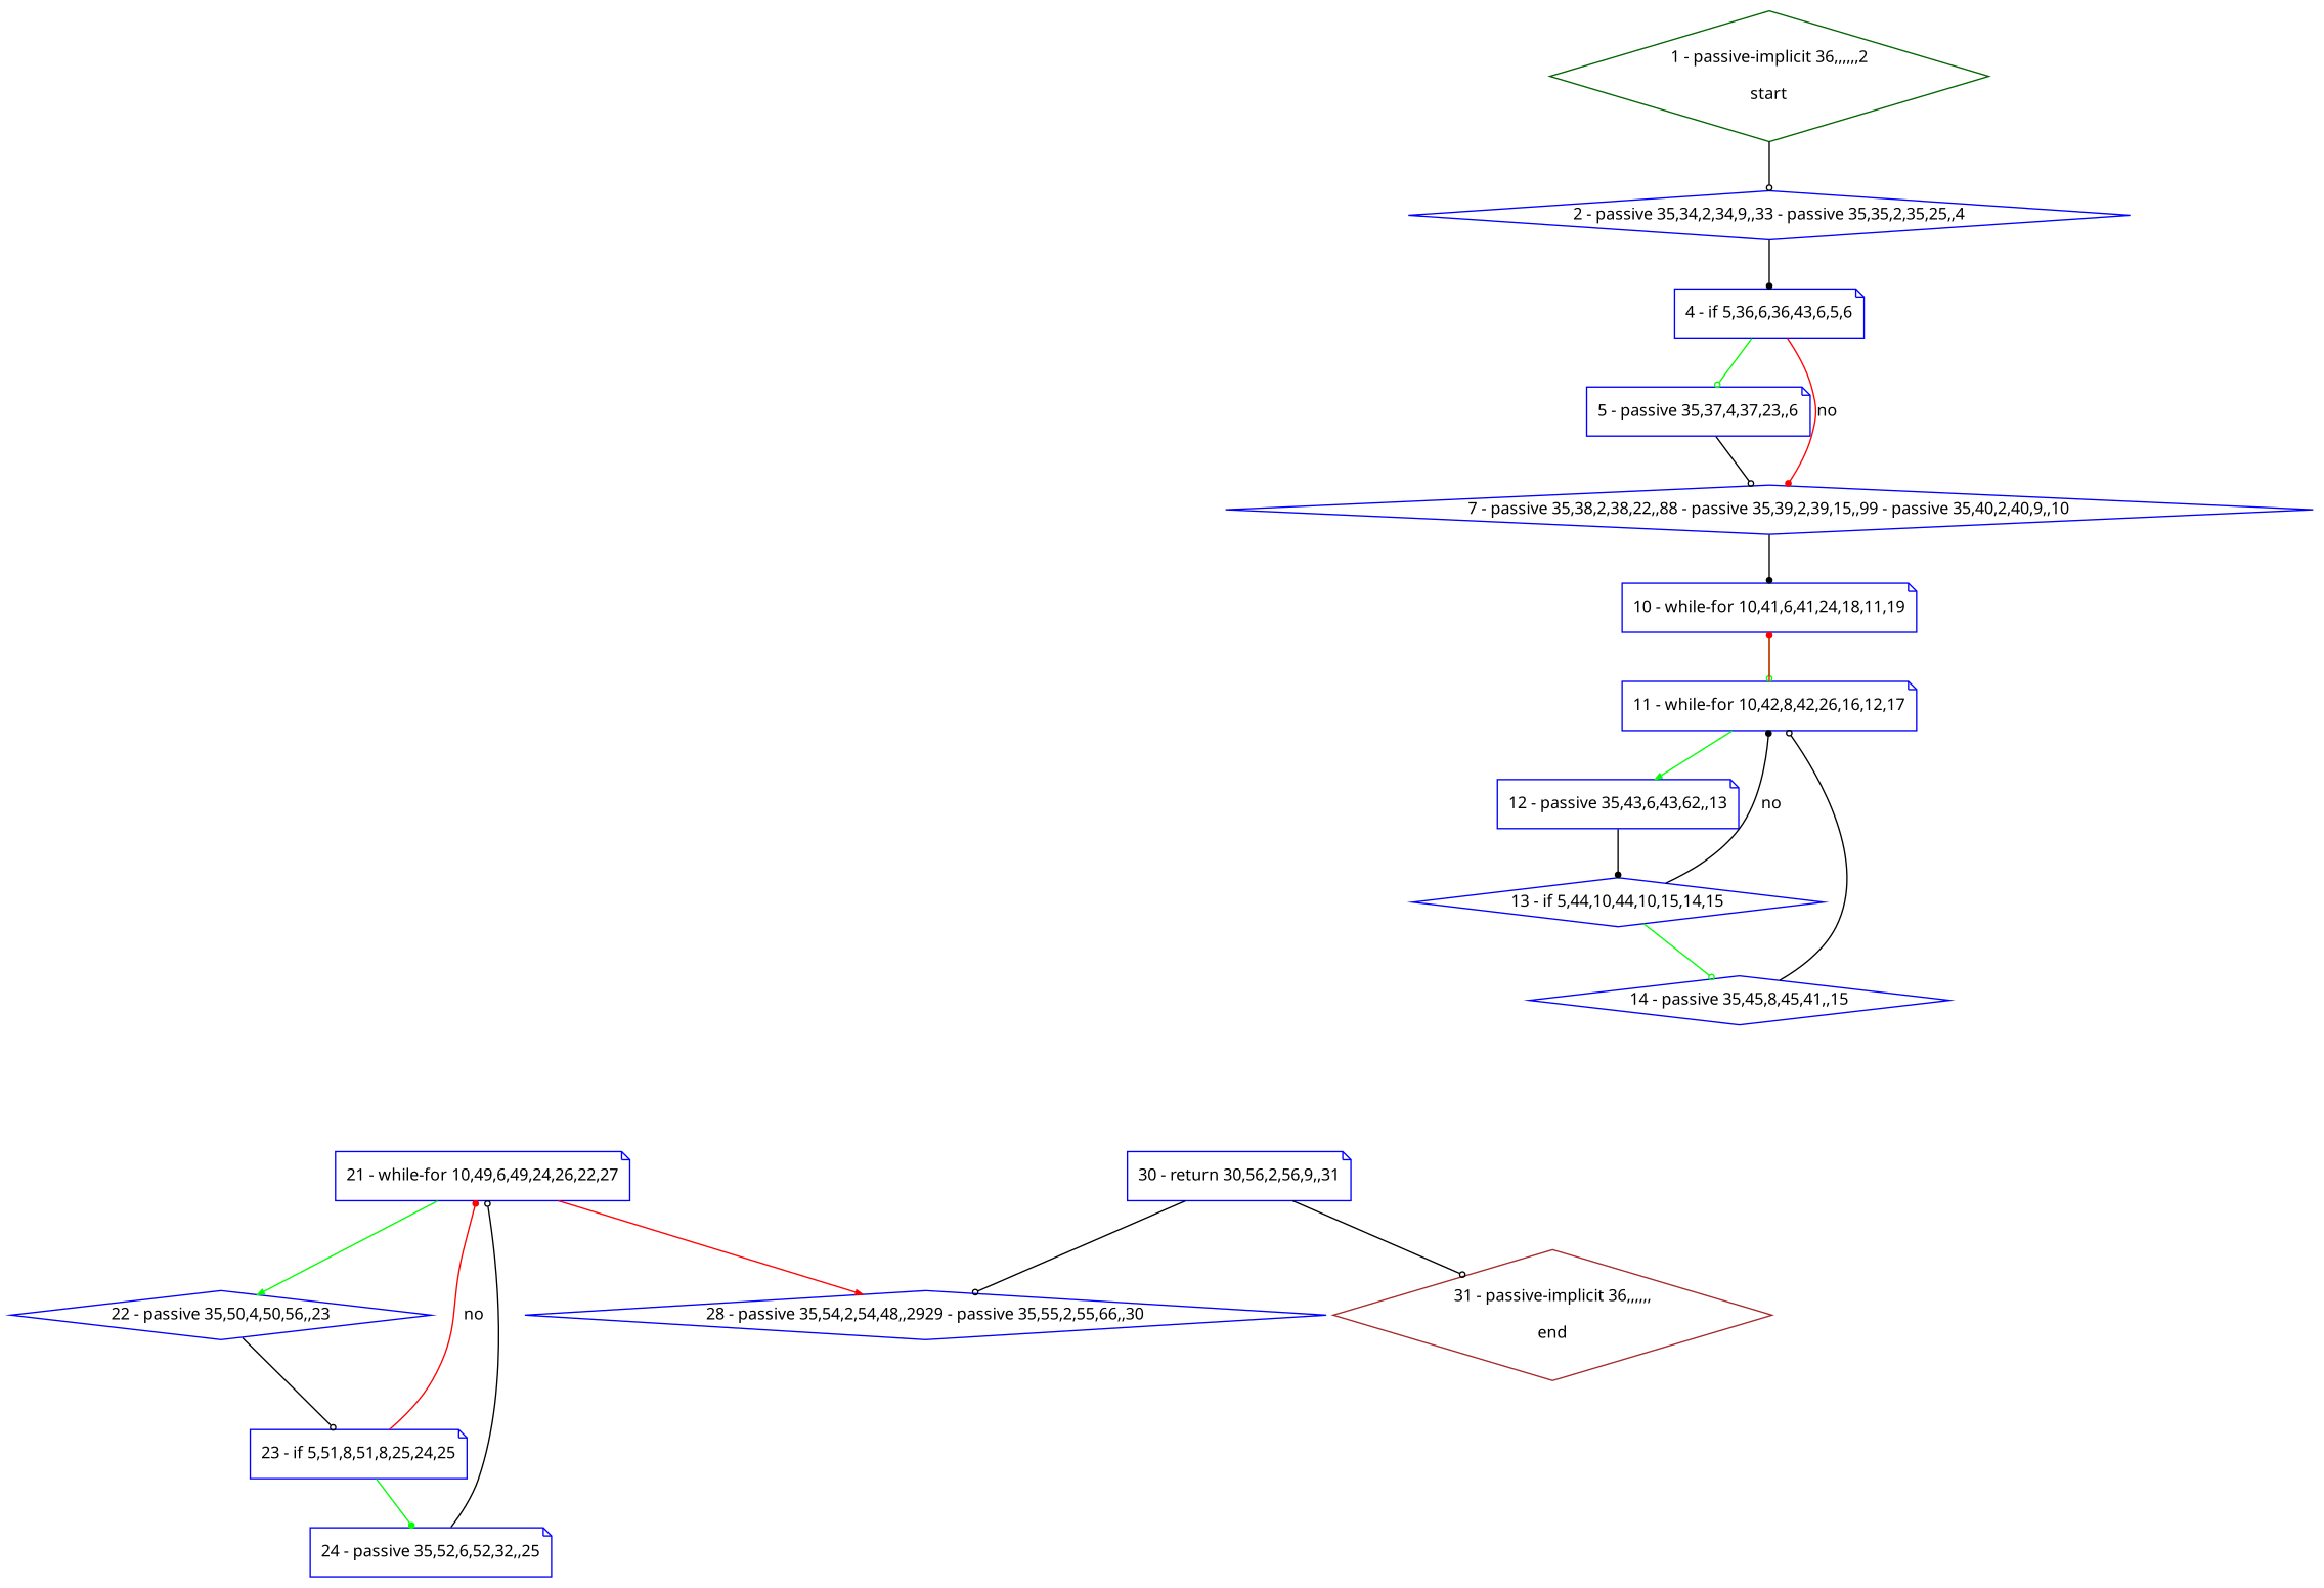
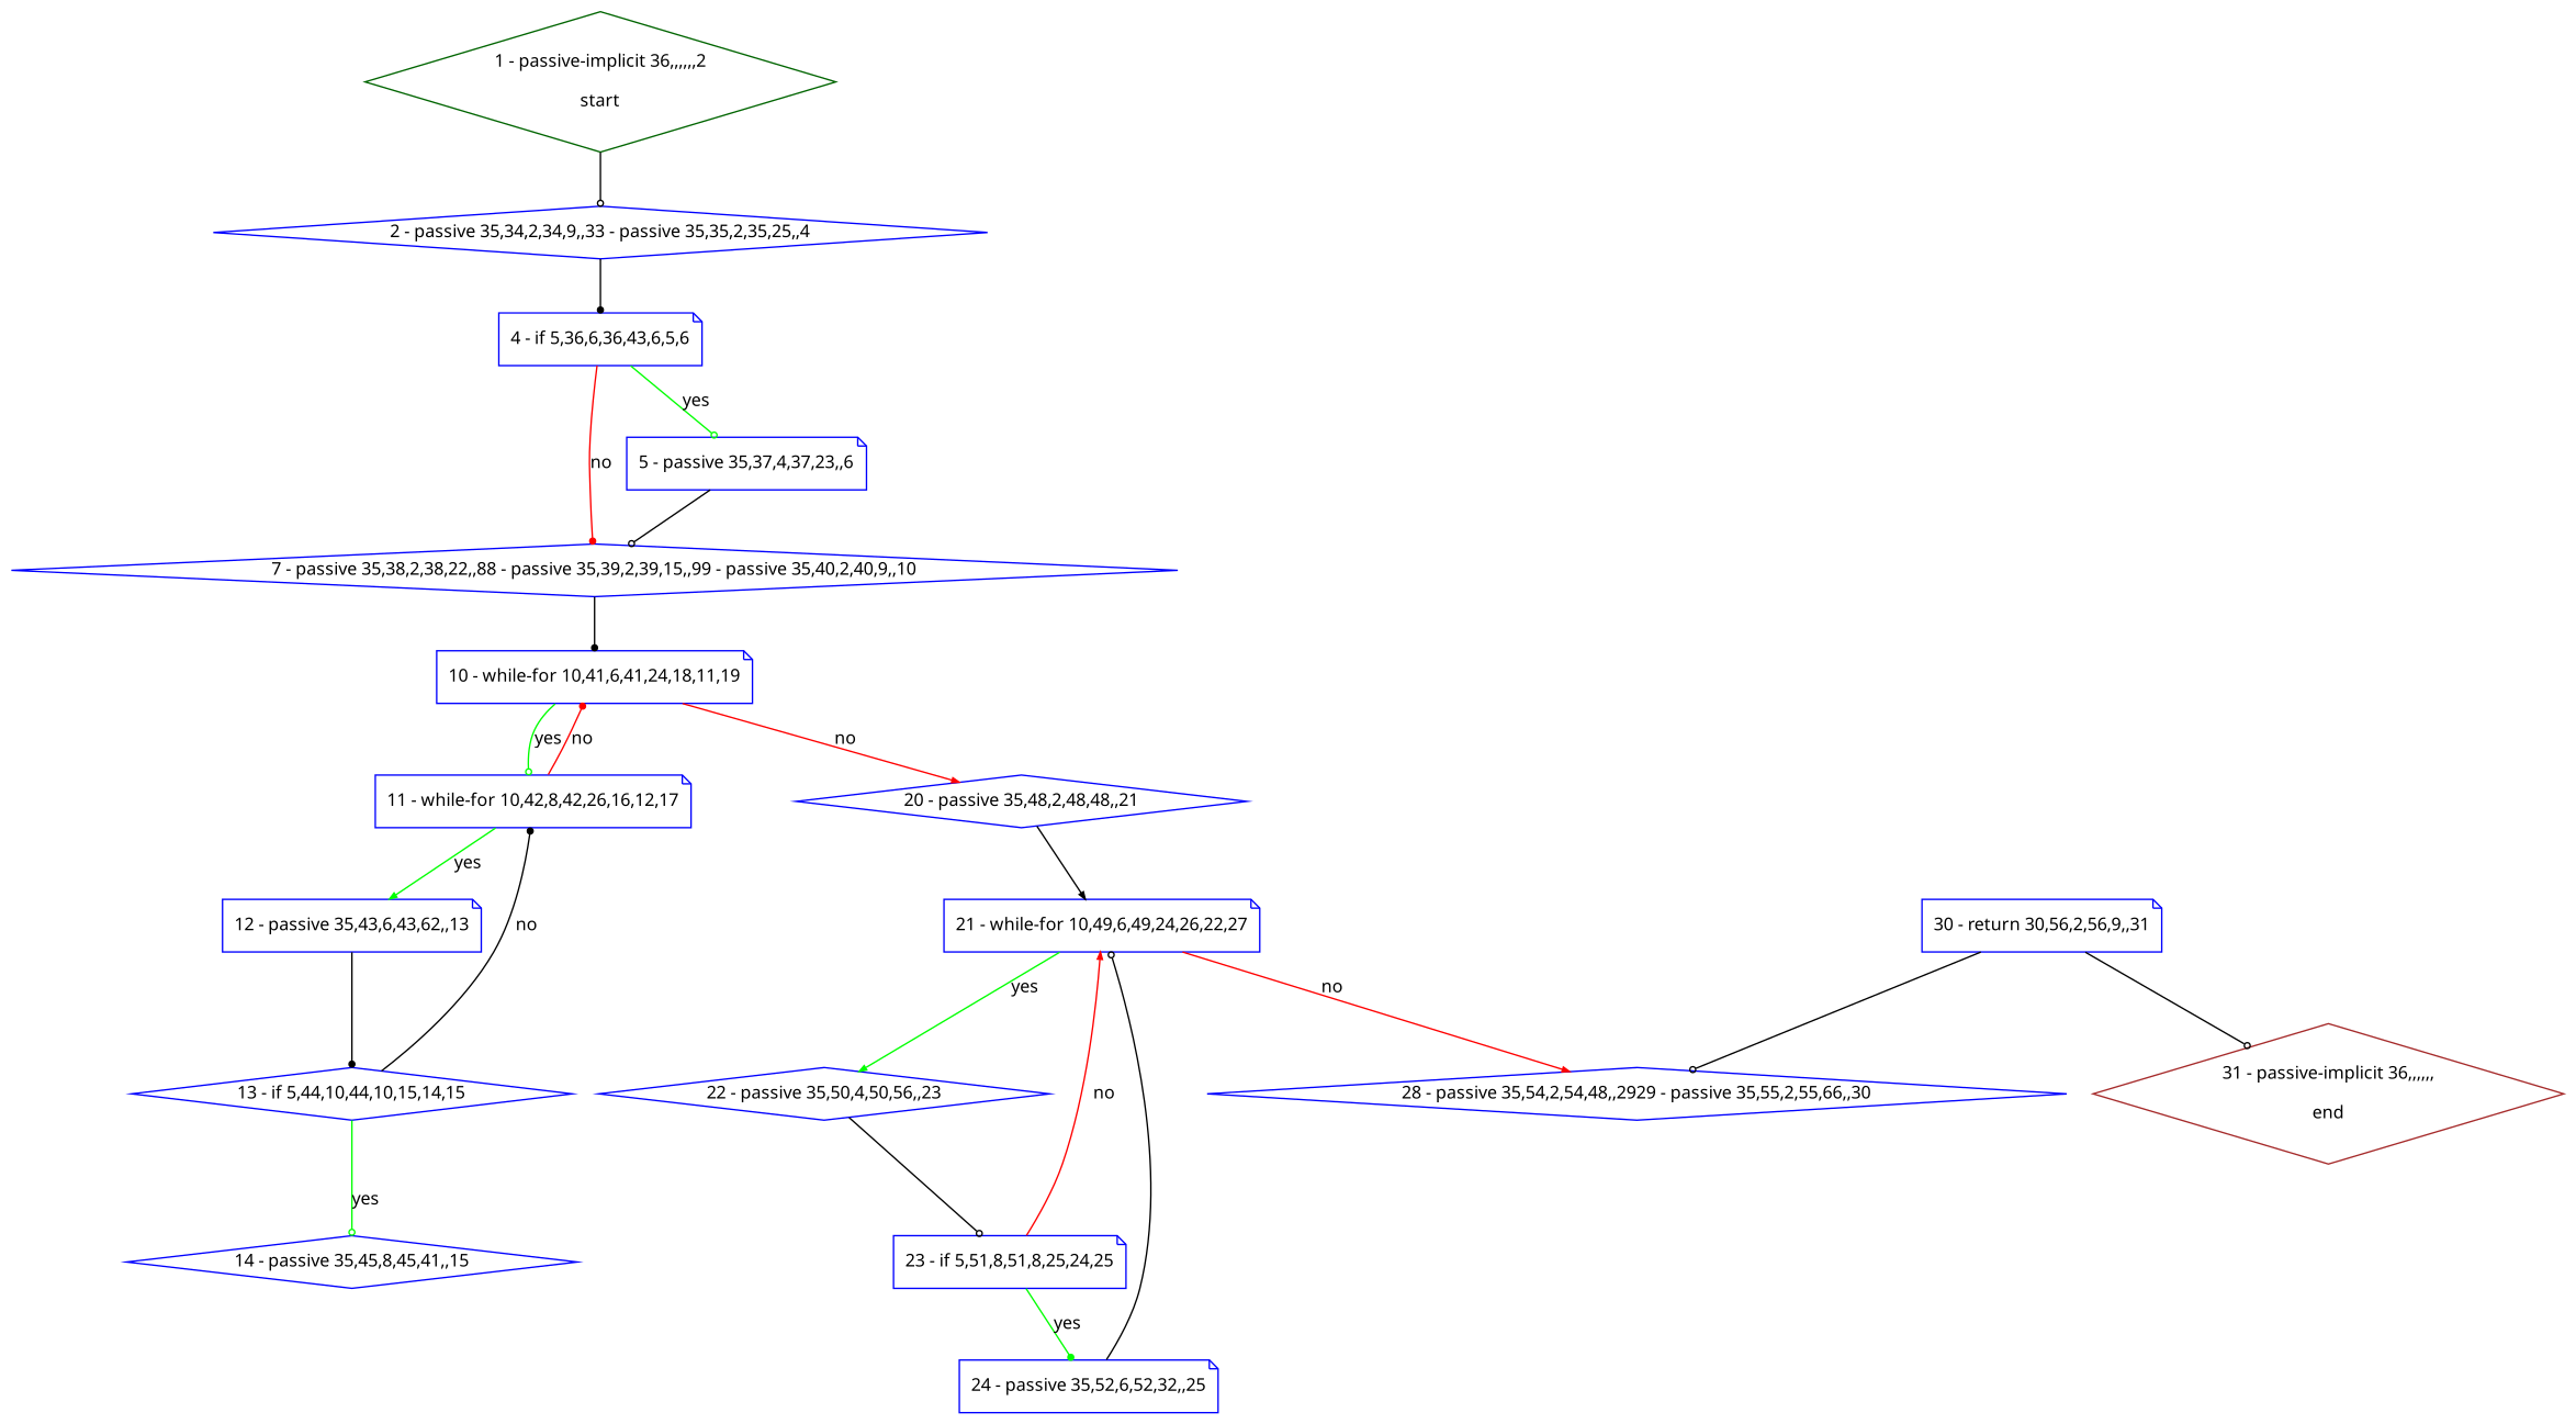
  digraph {
    bgcolor=white
    compound=true
    fillcolor="#FFFFCC"
    fontname="Noto Sans"
    fontsize=12
    pack=true
    packmode=clust
    style="rounded,filled"
    node [color="#0000ff" compound=true fillcolor="#ffffff" fixedsize=false fontname="Noto Sans" fontsize=12 node_initialized=no shape=diamond style=filled]
    edge [arrowhead=odot arrowsize=0.5 arrowtail=none color="#000000" compound=true dir=forward fontcolor=black fontname="Noto Sans" fontsize=12]
    n1 [label="2 - passive 35,34,2,34,9,,33 - passive 35,35,2,35,25,,4"]
    n2 [label="4 - if 5,36,6,36,43,6,5,6" shape=note]
    n3 [label="5 - passive 35,37,4,37,23,,6" shape=note]
    n4 [label="7 - passive 35,38,2,38,22,,88 - passive 35,39,2,39,15,,99 - passive 35,40,2,40,9,,10"]
    n5 [color="#006400" label="1 - passive-implicit 36,,,,,,2\n\nstart"]
    n6 [label="10 - while-for 10,41,6,41,24,18,11,19" shape=note]
    n7 [label="11 - while-for 10,42,8,42,26,16,12,17" shape=note]
+   n8 [label="20 - passive 35,48,2,48,48,,21"]
    n9 [label="12 - passive 35,43,6,43,62,,13" shape=note]
    n10 [label="21 - while-for 10,49,6,49,24,26,22,27" shape=note]
    n11 [label="13 - if 5,44,10,44,10,15,14,15"]
    n12 [label="22 - passive 35,50,4,50,56,,23"]
    n13 [label="28 - passive 35,54,2,54,48,,2929 - passive 35,55,2,55,66,,30"]
    n14 [label="14 - passive 35,45,8,45,41,,15"]
    n15 [label="23 - if 5,51,8,51,8,25,24,25" shape=note]
    n16 [label="24 - passive 35,52,6,52,32,,25" shape=note]
    n17 [label="30 - return 30,56,2,56,9,,31" shape=note]
    n18 [color="#a52a2a" label="31 - passive-implicit 36,,,,,,\n\nend"]
    n1 -> n2 [arrowhead=dot]
    n2 -> n3 [color="#00ff00" label=yes]
    n2 -> n4 [arrowhead=dot color="#ff0000" label=no]
    n3 -> n4
    n4 -> n6 [arrowhead=dot]
    n5 -> n1
    n6 -> n7 [color="#00ff00" label=yes]
+   n6 -> n8 [arrowhead=normal color="#ff0000" label=no]
    n7 -> n6 [arrowhead=dot color="#ff0000" label=no]
    n7 -> n9 [arrowhead=normal color="#00ff00" label=yes]
+   n8 -> n10 [arrowhead=normal]
    n9 -> n11 [arrowhead=dot]
    n10 -> n12 [arrowhead=normal color="#00ff00" label=yes]
    n10 -> n13 [arrowhead=normal color="#ff0000" label=no]
    n11 -> n7 [arrowhead=dot label=no]
    n11 -> n14 [color="#00ff00" label=yes]
    n12 -> n15
-   n14 -> n7
-   n15 -> n10 [arrowhead=dot color="#ff0000" label=no]
+   n15 -> n10 [arrowhead=normal color="#ff0000" label=no]
    n15 -> n16 [arrowhead=dot color="#00ff00" label=yes]
    n16 -> n10
    n17 -> n13
    n17 -> n18
  }
